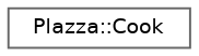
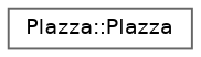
  digraph {
    rankdir=TB
-   n1 [color=grey40 fillcolor=white fontname=Helvetica fontsize=10 height=0.2 label="Plazza::Cook" shape=box style=filled width=0.4]
+   n1 [color=grey40 fillcolor=white fontname=Helvetica fontsize=10 height=0.2 label="Plazza::Plazza" shape=box style=filled width=0.4]
  }
